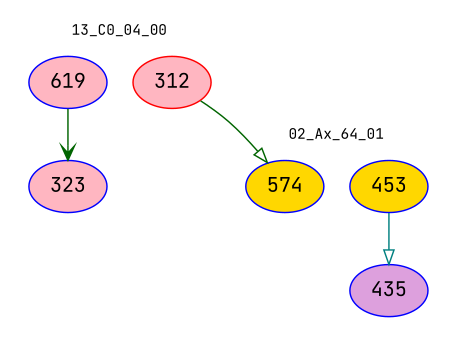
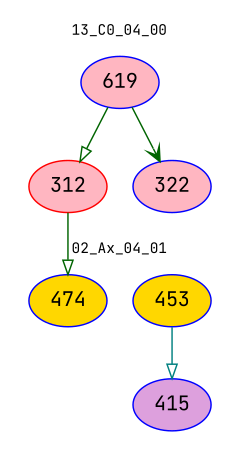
  digraph {
    fontname="JetBrains Mono"
    node [color=blue fillcolor=lightpink fontname="JetBrains Mono" style=filled]
    edge [arrowhead=onormal color=darkgreen fontname="JetBrains Mono"]
    n1 [fillcolor=gold label=453]
-   n2 [fillcolor=plum label=435]
-   n3 [fillcolor=gold label=574]
+   n2 [fillcolor=plum label=415]
+   n3 [fillcolor=gold label=474]
    n4 [label=619]
    n5 [color=red label=312]
-   n6 [label=323]
+   n6 [label=322]
    subgraph cluster_1 {
      color=white
      fontsize=10
-     label="02_Ax_64_01"
+     label="02_Ax_04_01"
      n1
      n2
      n3
    }
    subgraph cluster_2 {
      color=white
      fontsize=10
      label="13_C0_04_00"
      n4
      n5
      n6
    }
    n1 -> n2 [color=teal]
+   n4 -> n5
    n4 -> n6 [arrowhead=vee]
    n5 -> n3
  }
